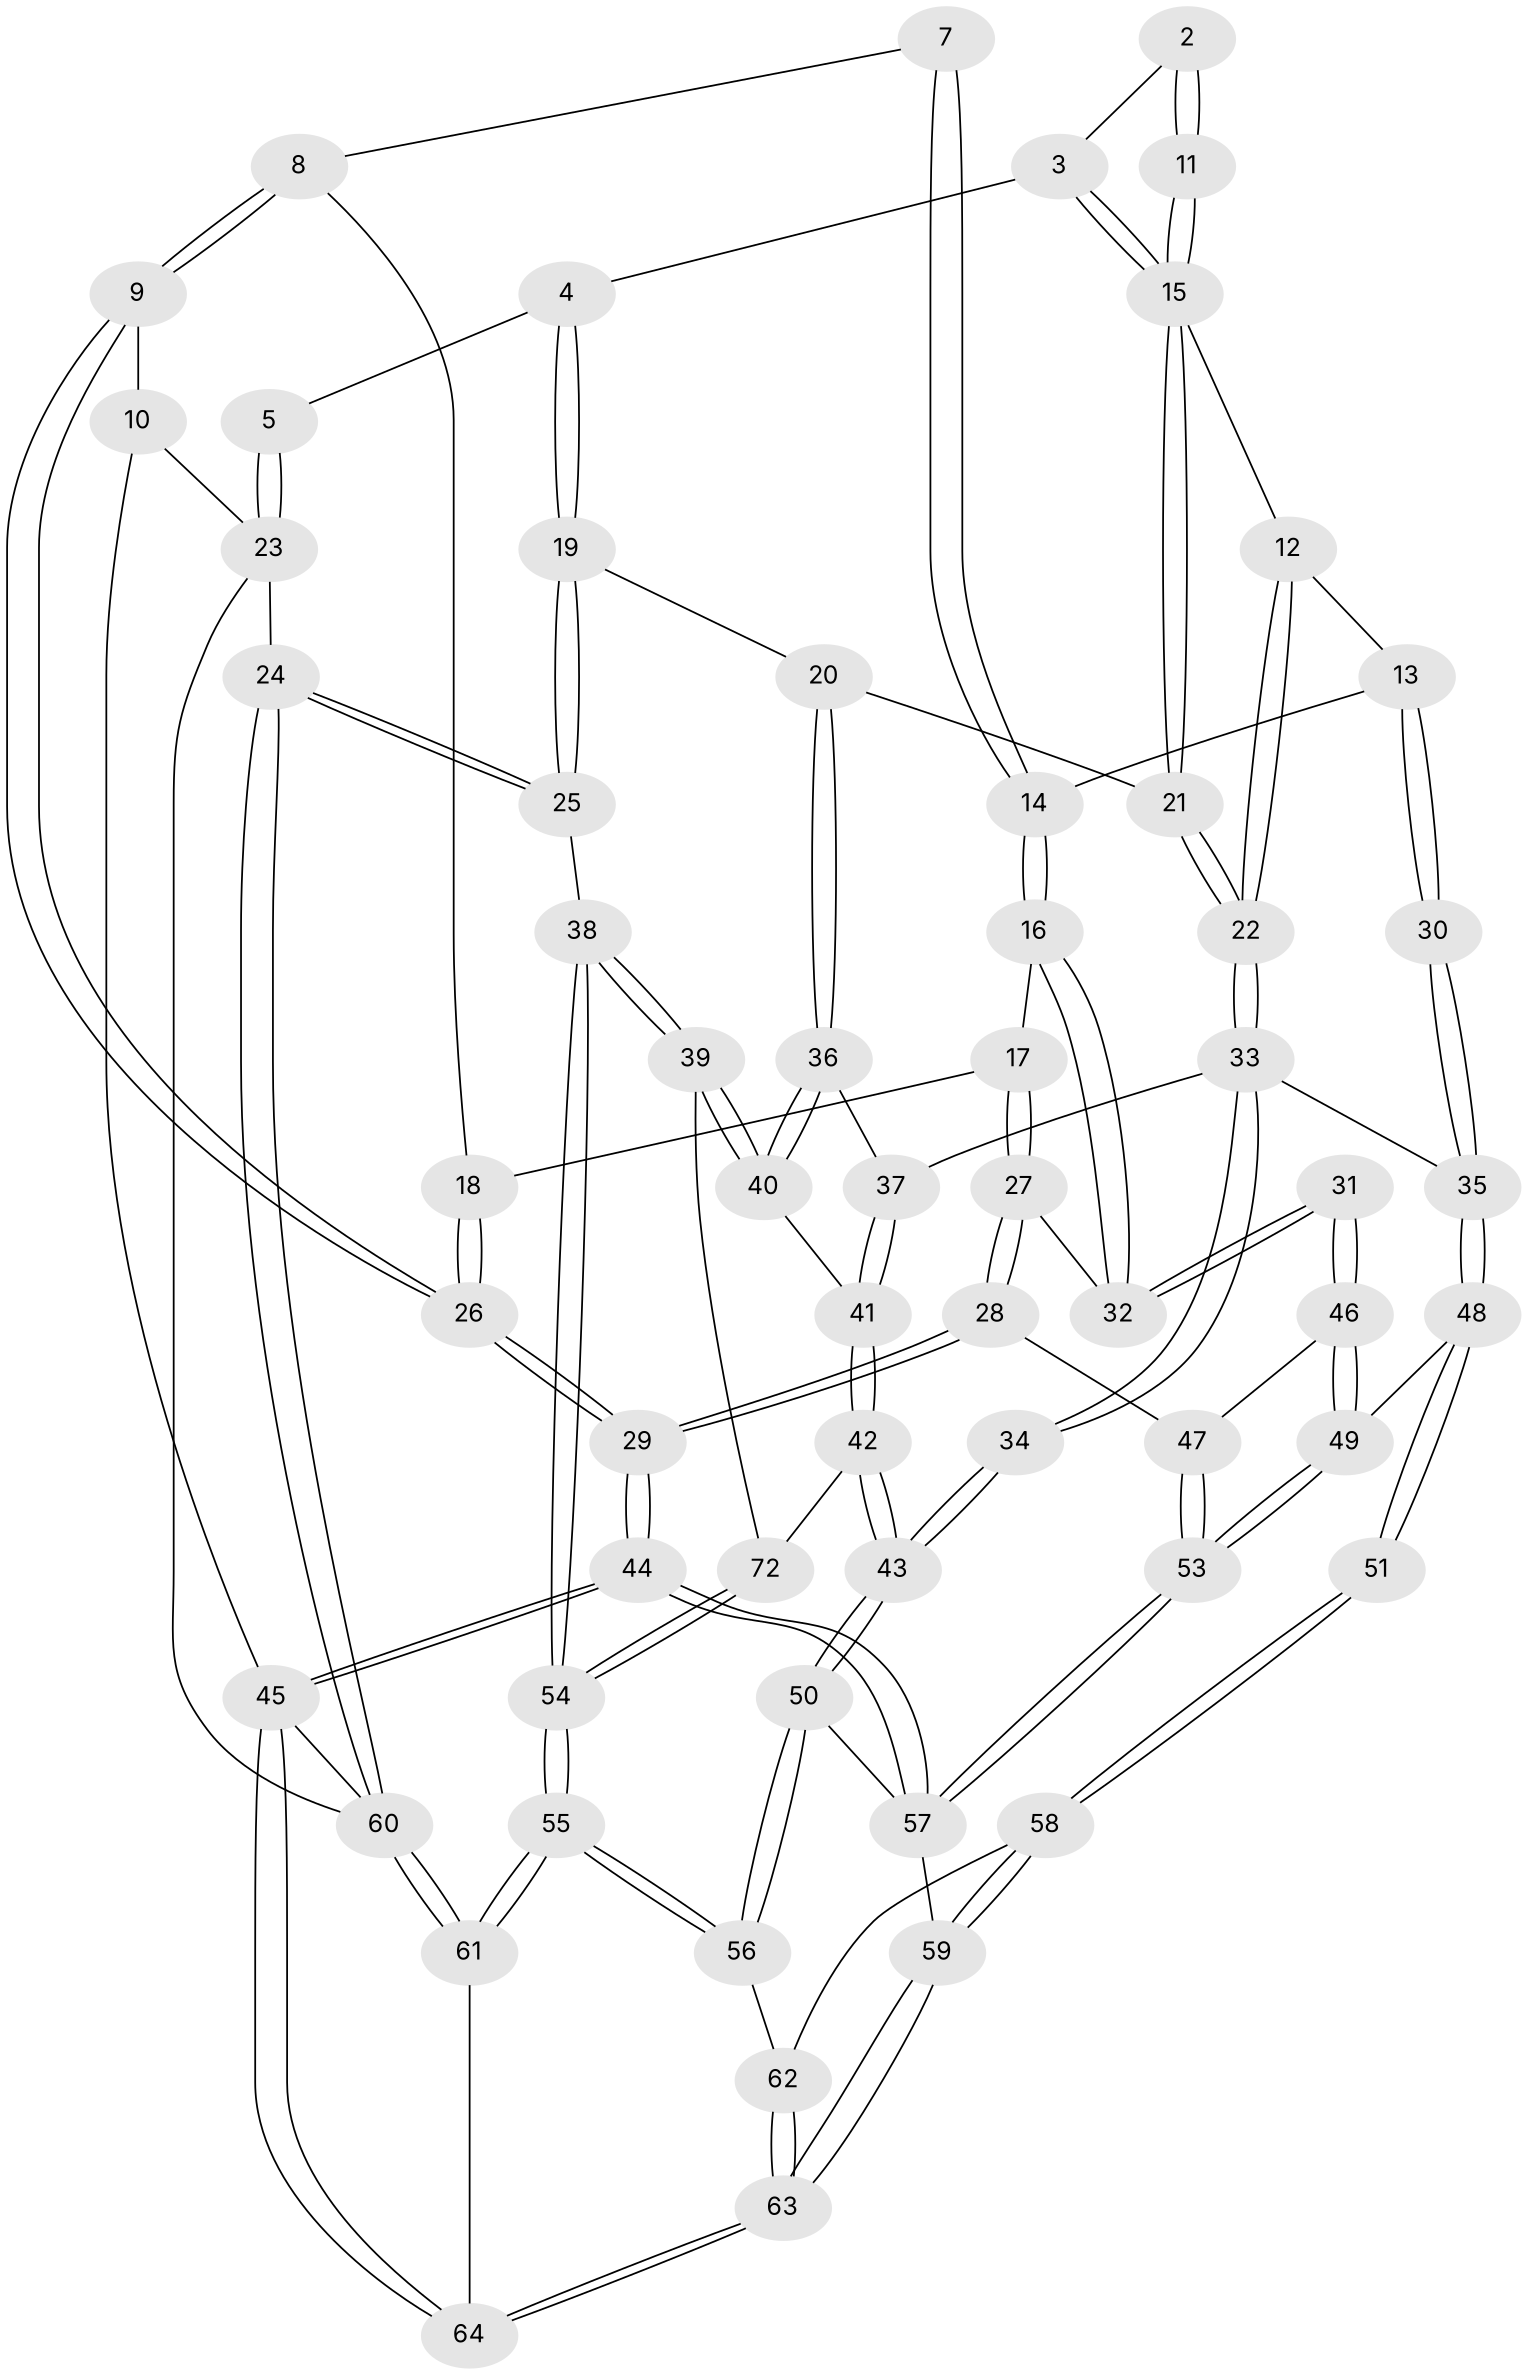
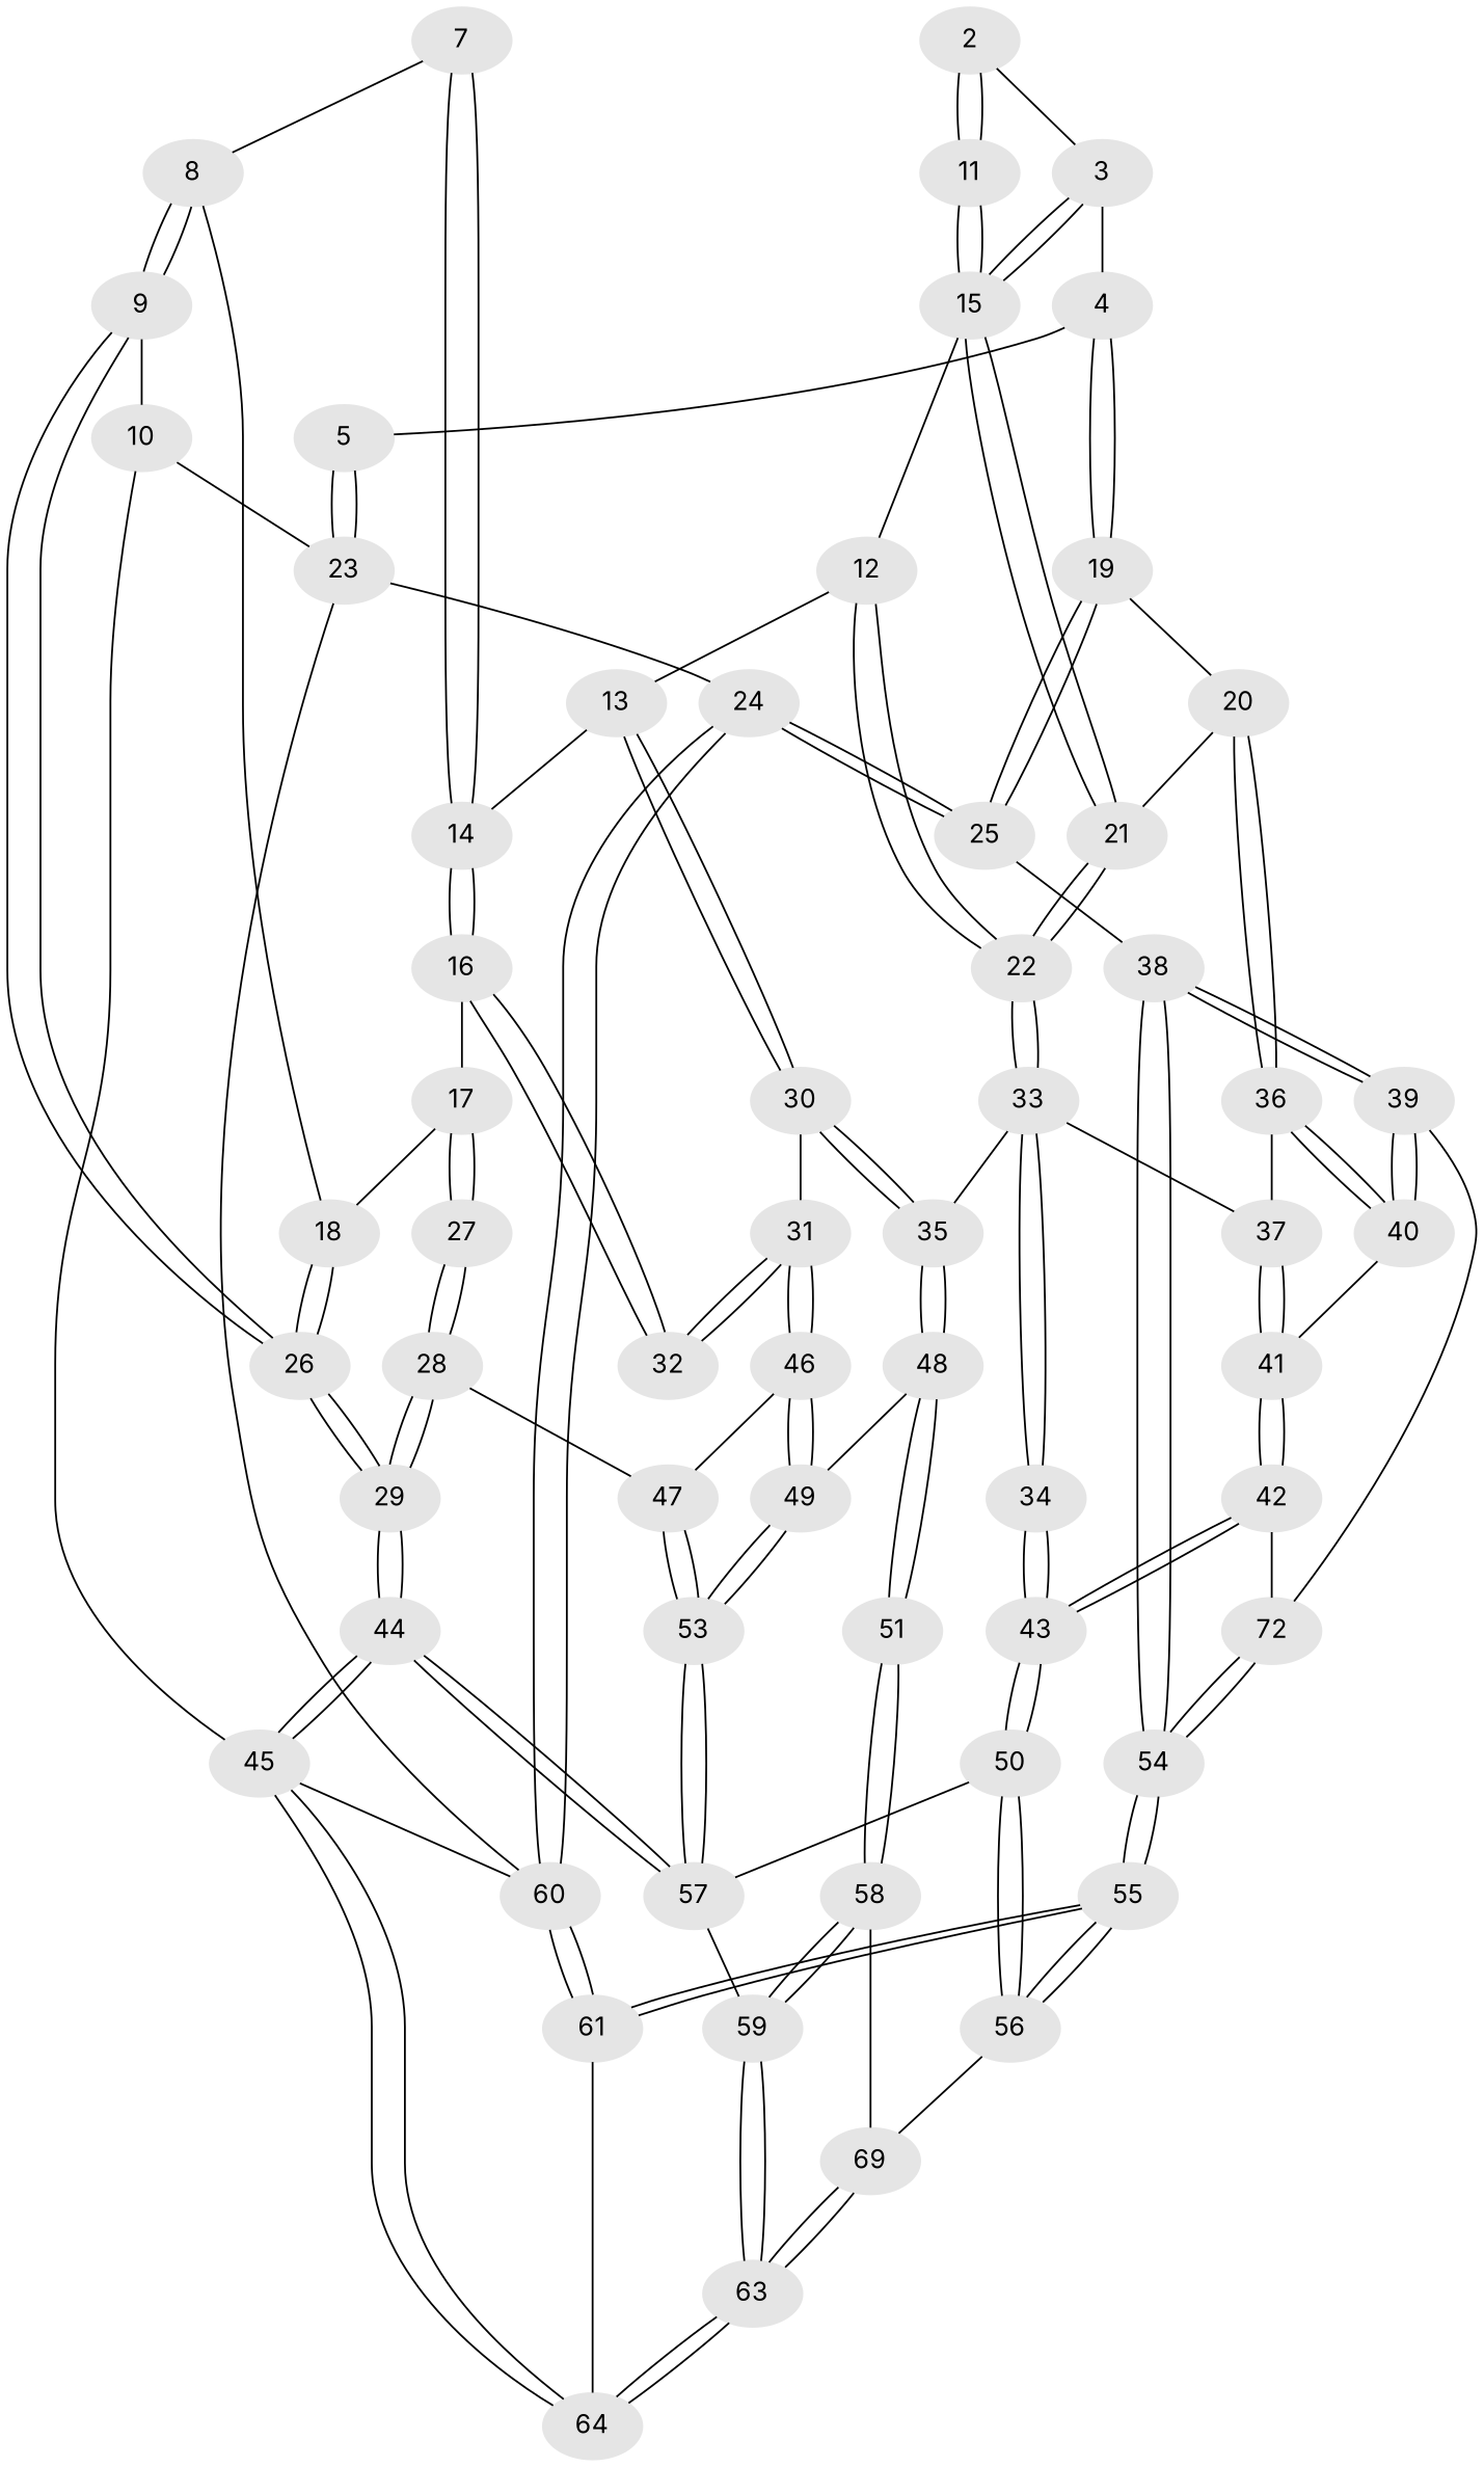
  graph {
    fontname=Inter
    node [color=gray90 fontname=Inter style=filled]
    edge [fontname=Inter]
    2
    3
    11
    7
    8
    14
    4
    15
    5
    19
    12
    21
    23
    20
    25
    24
    60
    10
    45
    9
    18
    16
    26
    29
    64
    13
    22
    30
    33
    31
    35
    17
    32
    27
    28
    36
    38
    37
    40
    34
    61
    39
    54
    44
    47
    53
    57
    46
    48
    49
    43
    41
    50
    51
    42
    n56 [label=72]
    55
    56
    59
    58
-   62
+   62 [label=69]
    63
    2 -- 3
    2 -- 11
    2 -- 11
    3 -- 4
    3 -- 15
    3 -- 15
    11 -- 15
    11 -- 15
    7 -- 8
    7 -- 14
    7 -- 14
    8 -- 9
    8 -- 9
    8 -- 18
    14 -- 16
    14 -- 16
    4 -- 5
    4 -- 19
    4 -- 19
    15 -- 12
    15 -- 21
    15 -- 21
    5 -- 23
    5 -- 23
    19 -- 20
    19 -- 25
    19 -- 25
    12 -- 13
    12 -- 22
    12 -- 22
    21 -- 22
    21 -- 22
    23 -- 24
    23 -- 60
    20 -- 21
    20 -- 36
    20 -- 36
    25 -- 38
    24 -- 25
    24 -- 25
    24 -- 60
    24 -- 60
    60 -- 61
    60 -- 61
    10 -- 23
    10 -- 45
    45 -- 60
    45 -- 64
    45 -- 64
    9 -- 10
    9 -- 26
    9 -- 26
    18 -- 26
    18 -- 26
    16 -- 17
    16 -- 32
    16 -- 32
    26 -- 29
    26 -- 29
    29 -- 44
    29 -- 44
    13 -- 14
    13 -- 30
    13 -- 30
    22 -- 33
    22 -- 33
+   30 -- 31
    30 -- 35
    30 -- 35
    33 -- 35
    33 -- 37
    33 -- 34
    33 -- 34
    31 -- 32
    31 -- 32
    31 -- 46
    31 -- 46
    35 -- 48
    35 -- 48
    17 -- 18
    17 -- 27
    17 -- 27
-   27 -- 32
    27 -- 28
    27 -- 28
    28 -- 29
    28 -- 29
    28 -- 47
    36 -- 37
    36 -- 40
    36 -- 40
    38 -- 39
    38 -- 39
    38 -- 54
    38 -- 54
    37 -- 41
    37 -- 41
    40 -- 41
    34 -- 43
    34 -- 43
    61 -- 64
    39 -- 40
    39 -- 40
    39 -- n56
    54 -- 55
    54 -- 55
    44 -- 45
    44 -- 45
    44 -- 57
    44 -- 57
    47 -- 53
    47 -- 53
    53 -- 57
    53 -- 57
    57 -- 59
    46 -- 47
    46 -- 49
    46 -- 49
    48 -- 49
    48 -- 51
    48 -- 51
    49 -- 53
    49 -- 53
    43 -- 50
    43 -- 50
    41 -- 42
    41 -- 42
    50 -- 57
    50 -- 56
    50 -- 56
    51 -- 58
    51 -- 58
    42 -- 43
    42 -- 43
    42 -- n56
    n56 -- 54
    n56 -- 54
    55 -- 61
    55 -- 61
    55 -- 56
    55 -- 56
    56 -- 62
    59 -- 63
    59 -- 63
    58 -- 59
    58 -- 59
    58 -- 62
    62 -- 63
    62 -- 63
    63 -- 64
    63 -- 64
  }
